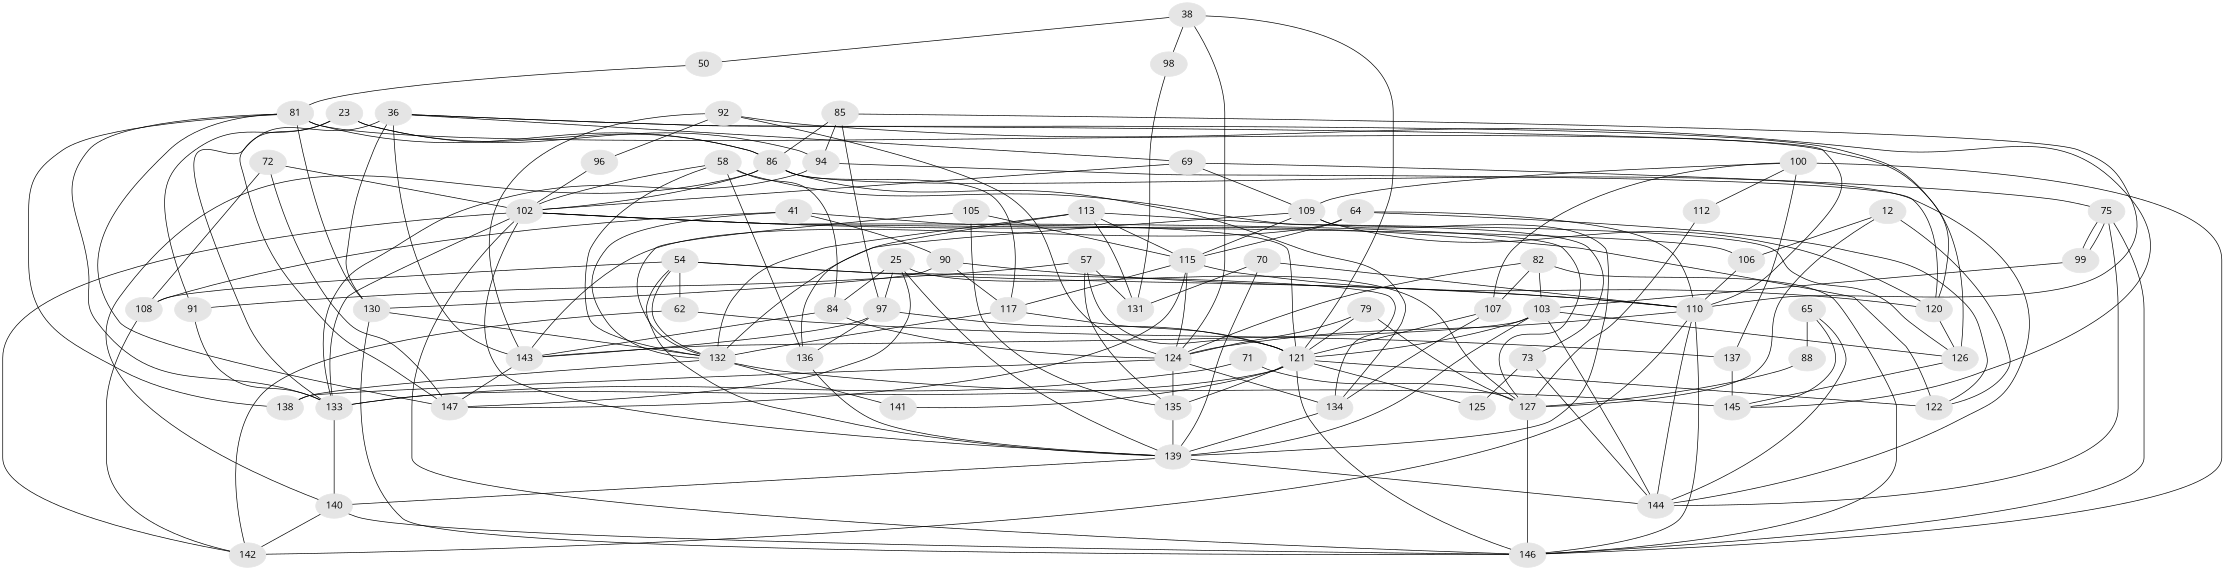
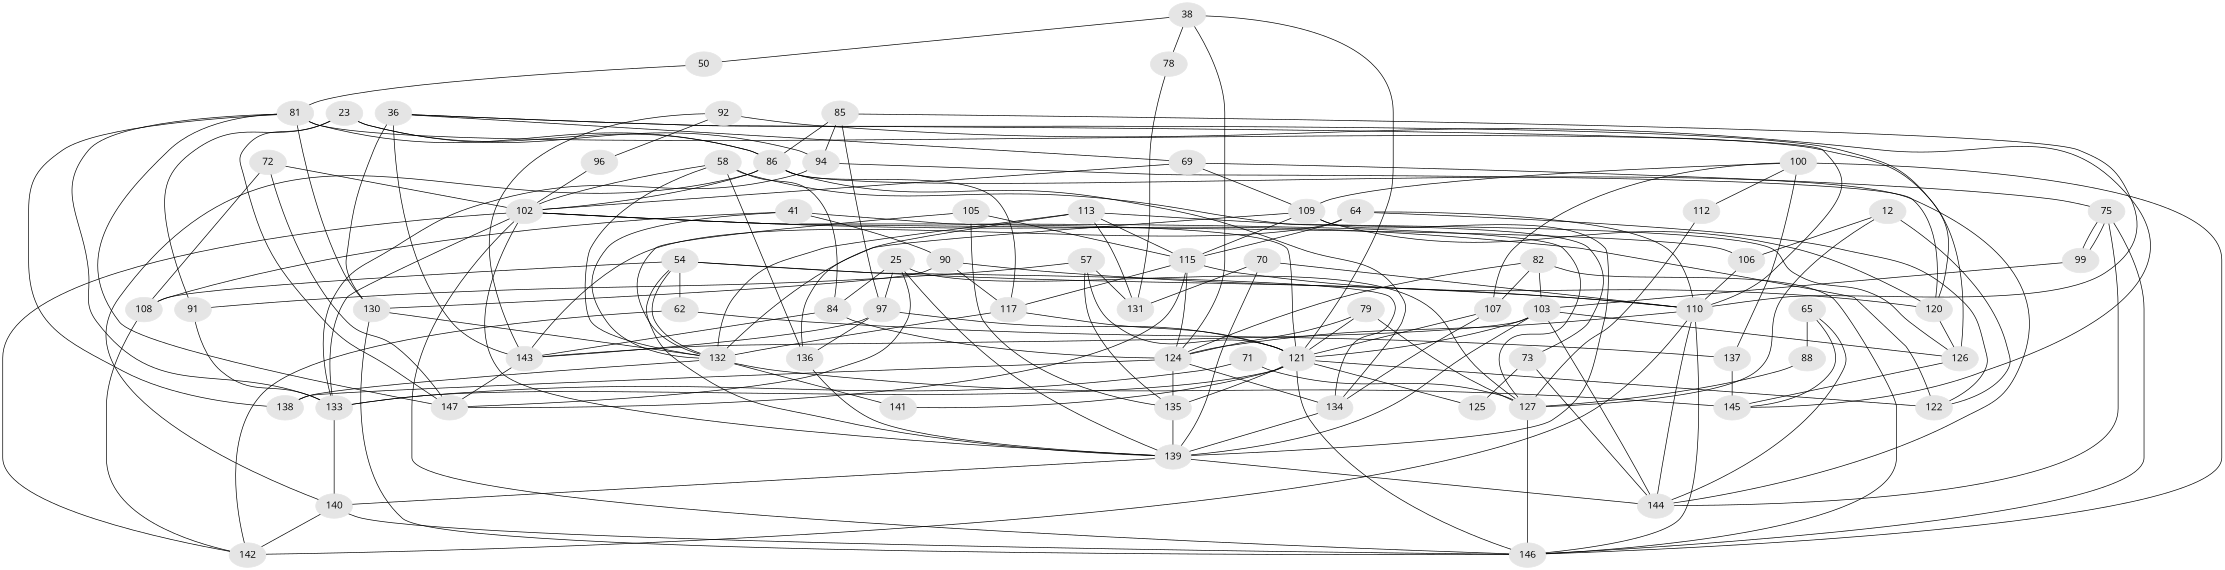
  graph {
    fontname="Open Sans"
    node [color=gray90 fontname="Open Sans" style=filled]
    edge [fontname="Open Sans"]
    12
    106
    122
    127 [super="+83"]
    110 [super="+66"]
    146 [super="+116+45+128"]
    86 [super="+9+34"]
    134 [super="+52+118"]
    102 [super="+49+72"]
    144 [super="+55+59"]
    117 [super="+33+95"]
    140 [super="+47+51"]
    23
    91 [super="+80"]
    94
    147 [super="+129"]
    133 [super="+87+111"]
    120 [super="+77"]
    25
    84
    97 [super="+5"]
    139 [super="+46+93"]
    143 [super="+32"]
    124 [super="+67"]
    121 [super="+119+18+42+63"]
    136
    36
    69
    130 [super="+24"]
    75
    109 [super="+2+60"]
    142
    126 [super="+56"]
    132 [super="+44+123"]
    38
    50
-   98
+   98 [label=78]
    81
    131
    135 [super="+89"]
    125
    141
    138 [super="+22"]
    41
    90
    108
    145 [super="+8"]
    54 [super="+15"]
    62 [super="+37"]
    137
    57
    58 [super="+27"]
    73
    64
    115 [super="+21+43+53"]
    65
    88
    70
    99
    71
    103 [super="+101+30+61"]
    n62 [label=72]
    79
    82
    107 [super="+19"]
    85
    92
    96
    100 [super="+40"]
    112
    105 [super="+35"]
    113
    12 -- 106
    12 -- 122
    12 -- 127
    106 -- 110
    127 -- 146 [weight=3]
    110 -- 146 [weight=2]
    110 -- 144
    110 -- 124 [weight=2]
    110 -- 142
    86 -- 134
    86 -- 102 [weight=2]
    86 -- 144
    86 -- 117 [weight=2]
    86 -- 140
    134 -- 139 [weight=2]
    102 -- 106
    102 -- 122 [weight=2]
    102 -- 127
    102 -- 146 [weight=2]
    102 -- 133 [weight=2]
    102 -- 139 [weight=2]
    102 -- 142
    117 -- 121
    117 -- 132
    140 -- 146
    140 -- 142
    23 -- 86
    23 -- 91 [weight=2]
    23 -- 94
    23 -- 147
    91 -- 133
    94 -- 133
    94 -- 120
    133 -- 140
    120 -- 126
    25 -- 127
    25 -- 147
    25 -- 84
    25 -- 97 [weight=2]
    25 -- 139
    84 -- 143
    84 -- 124
    97 -- 143
    97 -- 121
    97 -- 136
    139 -- 144
    139 -- 140
    143 -- 147
    124 -- 134
    124 -- 135
    124 -- 138 [weight=2]
    121 -- 122
    121 -- 146 [weight=4]
    121 -- 133
    121 -- 135 [weight=2]
    121 -- 125
    121 -- 141
    136 -- 139
    36 -- 110
-   36 -- 133
    36 -- 120
    36 -- 143 [weight=2]
    36 -- 69
    36 -- 130
    69 -- 102
    69 -- 75
    69 -- 109
    130 -- 146
    130 -- 132
    75 -- 146
    75 -- 144
    75 -- 99
    75 -- 99
    109 -- 120 [weight=2]
    109 -- 139 [weight=2]
    109 -- 132
    109 -- 115
    126 -- 145
    132 -- 141
    132 -- 138
    132 -- 145 [weight=3]
    38 -- 124
    38 -- 121
    38 -- 50
    38 -- 98
    50 -- 81
    98 -- 131
    81 -- 86
    81 -- 147
    81 -- 133
    81 -- 130
    81 -- 126 [weight=2]
    81 -- 138
    135 -- 139 [weight=2]
    41 -- 121
    41 -- 132
    41 -- 90
    41 -- 108
    90 -- 110
    90 -- 117
    90 -- 130
    108 -- 142
    54 -- 110
    54 -- 134 [weight=2]
    54 -- 139
    54 -- 132
    54 -- 108
    54 -- 62
    62 -- 142
    62 -- 137
    137 -- 145 [weight=2]
    57 -- 91
    57 -- 121
    57 -- 131
    57 -- 135
    58 -- 102
    58 -- 84
    58 -- 136
    58 -- 132
    58 -- 73
    73 -- 144
    73 -- 125
    64 -- 122
    64 -- 110
    64 -- 143
    64 -- 115
    115 -- 117
    115 -- 147 [weight=2]
    115 -- 120
    115 -- 124 [weight=2]
    65 -- 144
    65 -- 145
    65 -- 88
    88 -- 127
    70 -- 110
    70 -- 139
    70 -- 131
    99 -- 103
    71 -- 127
    71 -- 133
    103 -- 144 [weight=2]
    103 -- 139
    103 -- 143
    103 -- 121 [weight=3]
    103 -- 126
    n62 -- 102
    n62 -- 147
    n62 -- 108
    79 -- 127
    79 -- 124
    79 -- 121
    82 -- 146
    82 -- 124
    82 -- 103
    82 -- 107
    107 -- 134
    107 -- 121 [weight=2]
    85 -- 110
    85 -- 86
    85 -- 94
    85 -- 97
    92 -- 143
-   92 -- 124
    92 -- 145
    92 -- 96
    96 -- 102
    100 -- 146 [weight=3]
    100 -- 109
    100 -- 137
    100 -- 107
    100 -- 112
    112 -- 127
    105 -- 132
    105 -- 135
    105 -- 115
    113 -- 136
    113 -- 126
    113 -- 132
    113 -- 131
    113 -- 115
  }
